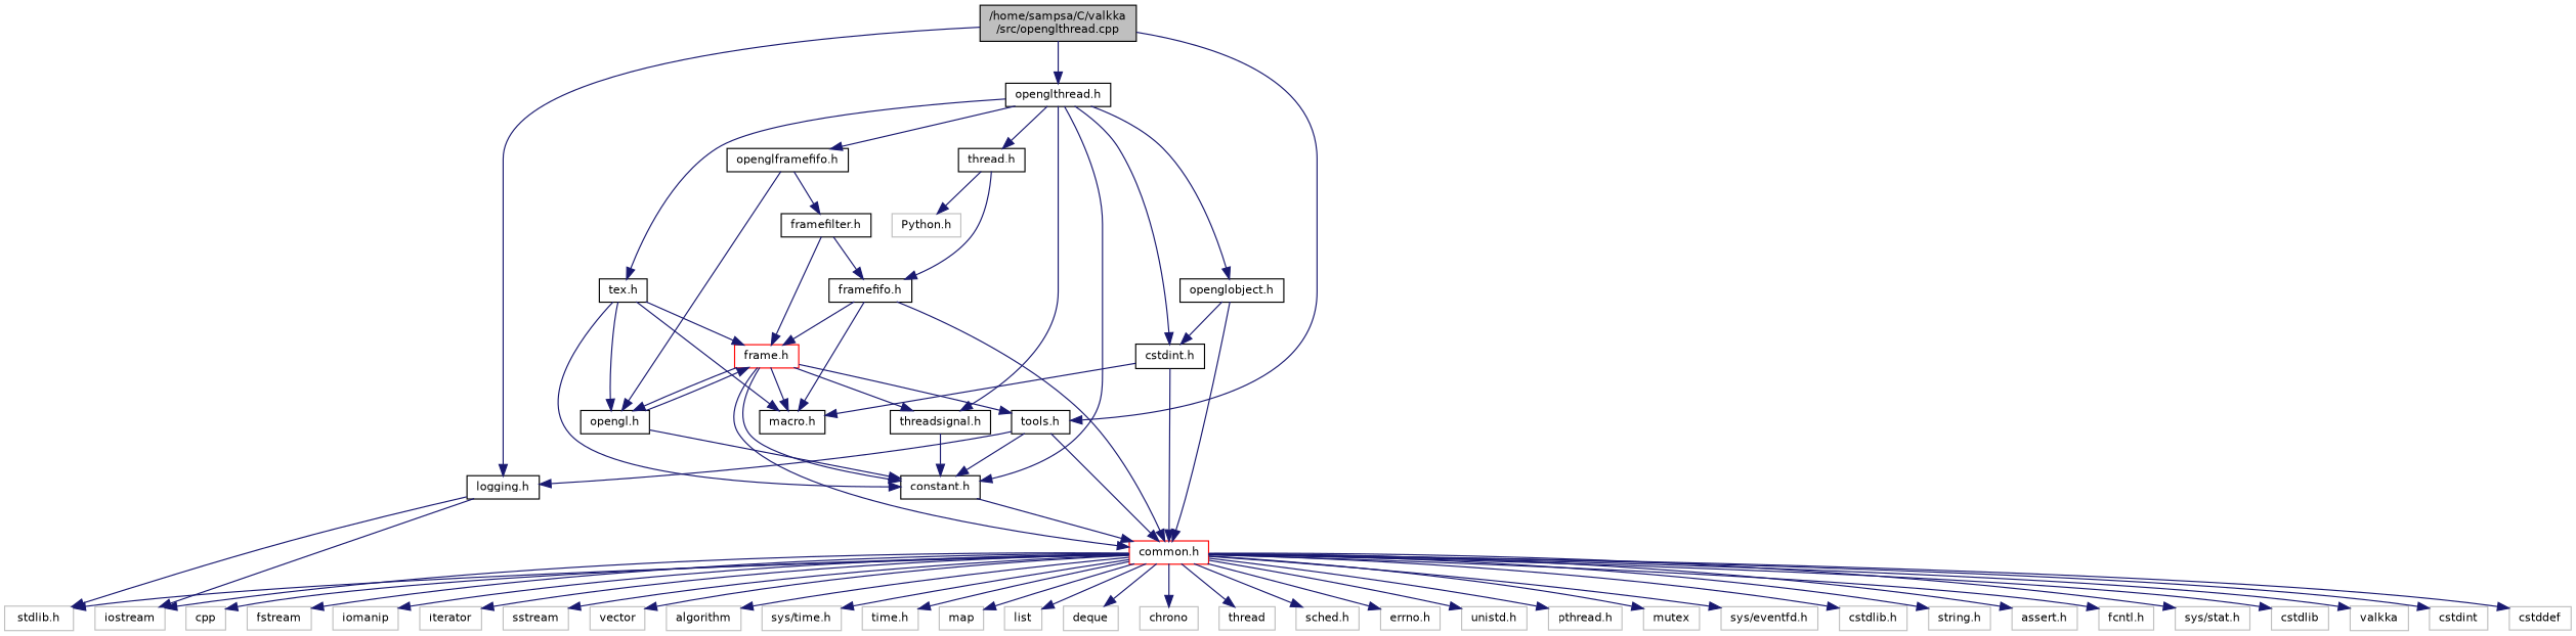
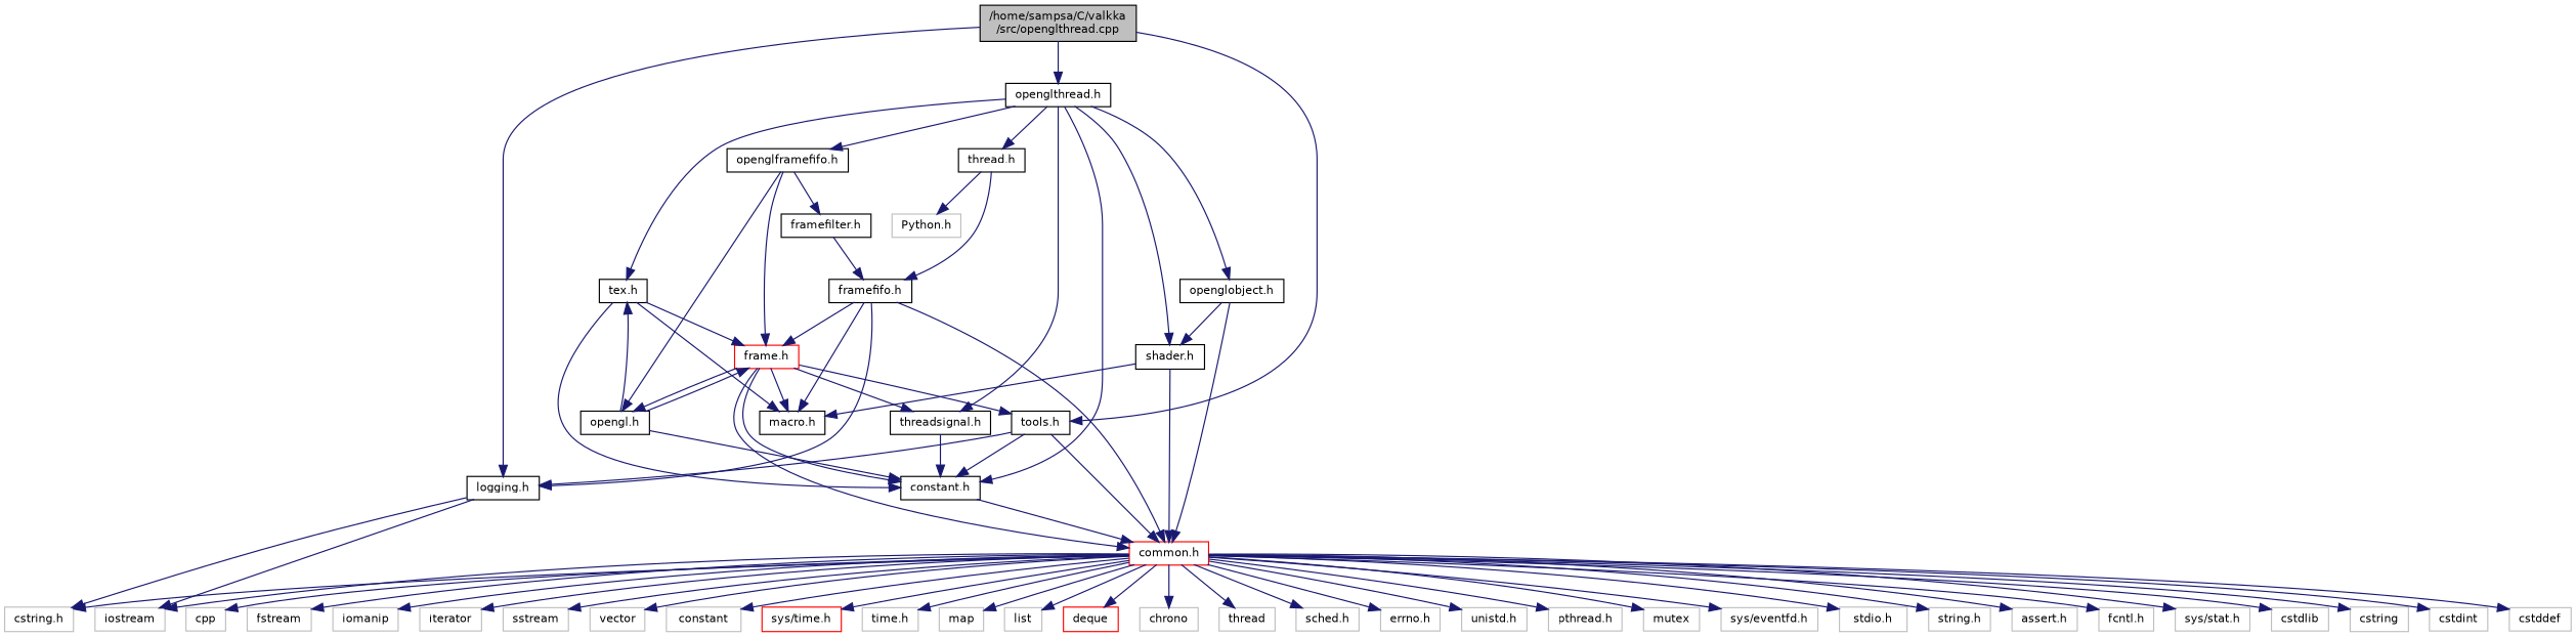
  digraph {
    node [color=grey75 fillcolor=white fontname=Helvetica fontsize=10 shape=record style=filled]
    edge [color=midnightblue fontname=Helvetica fontsize=10 labelfontname=Helvetica labelfontsize=10 style=solid]
    n1 [color=black fillcolor=grey75 fontcolor=black height=0.2 label="/home/sampsa/C/valkka\l/src/openglthread.cpp" width=0.4]
    n2 [color=black height=0.2 label="openglthread.h" width=0.4]
    n3 [color=black height=0.2 label="tools.h" width=0.4]
    n4 [color=black height=0.2 label="logging.h" width=0.4]
    n5 [color=black height=0.2 label="tex.h" width=0.4]
    n6 [color=black height=0.2 label="threadsignal.h" width=0.4]
    n7 [color=black height=0.2 label="constant.h" width=0.4]
    n8 [color=black height=0.2 label="openglframefifo.h" width=0.4]
    n9 [color=black height=0.2 label="thread.h" width=0.4]
-   n10 [color=black height=0.2 label="cstdint.h" width=0.4]
+   n10 [color=black height=0.2 label="shader.h" width=0.4]
    n11 [color=black height=0.2 label="openglobject.h" width=0.4]
    n12 [color=red height=0.2 label="common.h" width=0.4]
-   n13 [height=0.2 label="stdlib.h" width=0.4]
+   n13 [height=0.2 label="cstring.h" width=0.4]
    n14 [height=0.2 label=iostream width=0.4]
    n15 [color=red height=0.2 label="frame.h" width=0.4]
    n16 [color=black height=0.2 label="opengl.h" width=0.4]
    n17 [color=black height=0.2 label="macro.h" width=0.4]
    n18 [color=black height=0.2 label="framefilter.h" width=0.4]
    n19 [color=black height=0.2 label="framefifo.h" width=0.4]
    n20 [height=0.2 label="Python.h" width=0.4]
    n21 [height=0.2 label=cstdlib width=0.4]
-   n22 [height=0.2 label=valkka width=0.4]
+   n22 [height=0.2 label=cstring width=0.4]
    n23 [height=0.2 label=cstdint width=0.4]
    n24 [height=0.2 label=cstddef width=0.4]
    n25 [height=0.2 label=cpp width=0.4]
    n26 [height=0.2 label=fstream width=0.4]
    n27 [height=0.2 label=iomanip width=0.4]
    n28 [height=0.2 label=iterator width=0.4]
    n29 [height=0.2 label=sstream width=0.4]
    n30 [height=0.2 label=vector width=0.4]
-   n31 [height=0.2 label=algorithm width=0.4]
-   n32 [height=0.2 label="sys/time.h" width=0.4]
+   n31 [height=0.2 label=constant width=0.4]
+   n32 [color=red height=0.2 label="sys/time.h" width=0.4]
    n33 [height=0.2 label="time.h" width=0.4]
    n34 [height=0.2 label=map width=0.4]
    n35 [height=0.2 label=list width=0.4]
-   n36 [height=0.2 label=deque width=0.4]
+   n36 [color=red height=0.2 label=deque width=0.4]
    n37 [height=0.2 label=chrono width=0.4]
    n38 [height=0.2 label=thread width=0.4]
    n39 [height=0.2 label="sched.h" width=0.4]
    n40 [height=0.2 label="errno.h" width=0.4]
    n41 [height=0.2 label="unistd.h" width=0.4]
    n42 [height=0.2 label="pthread.h" width=0.4]
    n43 [height=0.2 label=mutex width=0.4]
    n44 [height=0.2 label="sys/eventfd.h" width=0.4]
-   n45 [height=0.2 label="cstdlib.h" width=0.4]
+   n45 [height=0.2 label="stdio.h" width=0.4]
    n46 [height=0.2 label="string.h" width=0.4]
    n47 [height=0.2 label="assert.h" width=0.4]
    n48 [height=0.2 label="fcntl.h" width=0.4]
    n49 [height=0.2 label="sys/stat.h" width=0.4]
    n1 -> n2
    n1 -> n3
    n1 -> n4
    n2 -> n5
    n2 -> n6
    n2 -> n7
    n2 -> n8
    n2 -> n9
    n2 -> n10
    n2 -> n11
    n3 -> n4
    n3 -> n7
    n3 -> n12
    n4 -> n13
    n4 -> n14
    n5 -> n7
    n5 -> n15
-   n5 -> n16
+   n16 -> n5
    n5 -> n17
    n6 -> n7
    n7 -> n12
    n8 -> n16
    n8 -> n18
    n9 -> n19
    n9 -> n20
    n10 -> n12
    n10 -> n17
    n11 -> n10
    n11 -> n12
    n12 -> n13
    n12 -> n14
    n12 -> n21
    n12 -> n22
    n12 -> n23
    n12 -> n24
    n12 -> n25
    n12 -> n26
    n12 -> n27
    n12 -> n28
    n12 -> n29
    n12 -> n30
    n12 -> n31
    n12 -> n32
    n12 -> n33
    n12 -> n34
    n12 -> n35
    n12 -> n36
    n12 -> n37
    n12 -> n38
    n12 -> n39
    n12 -> n40
    n12 -> n41
    n12 -> n42
    n12 -> n43
    n12 -> n44
    n12 -> n45
    n12 -> n46
    n12 -> n47
    n12 -> n48
    n12 -> n49
    n15 -> n3
    n15 -> n6
    n15 -> n7
    n15 -> n12
    n15 -> n16
    n15 -> n17
    n16 -> n7
    n16 -> n15
-   n18 -> n15
+   n8 -> n15
    n18 -> n19
+   n19 -> n4
    n19 -> n12
    n19 -> n15
    n19 -> n17
  }
